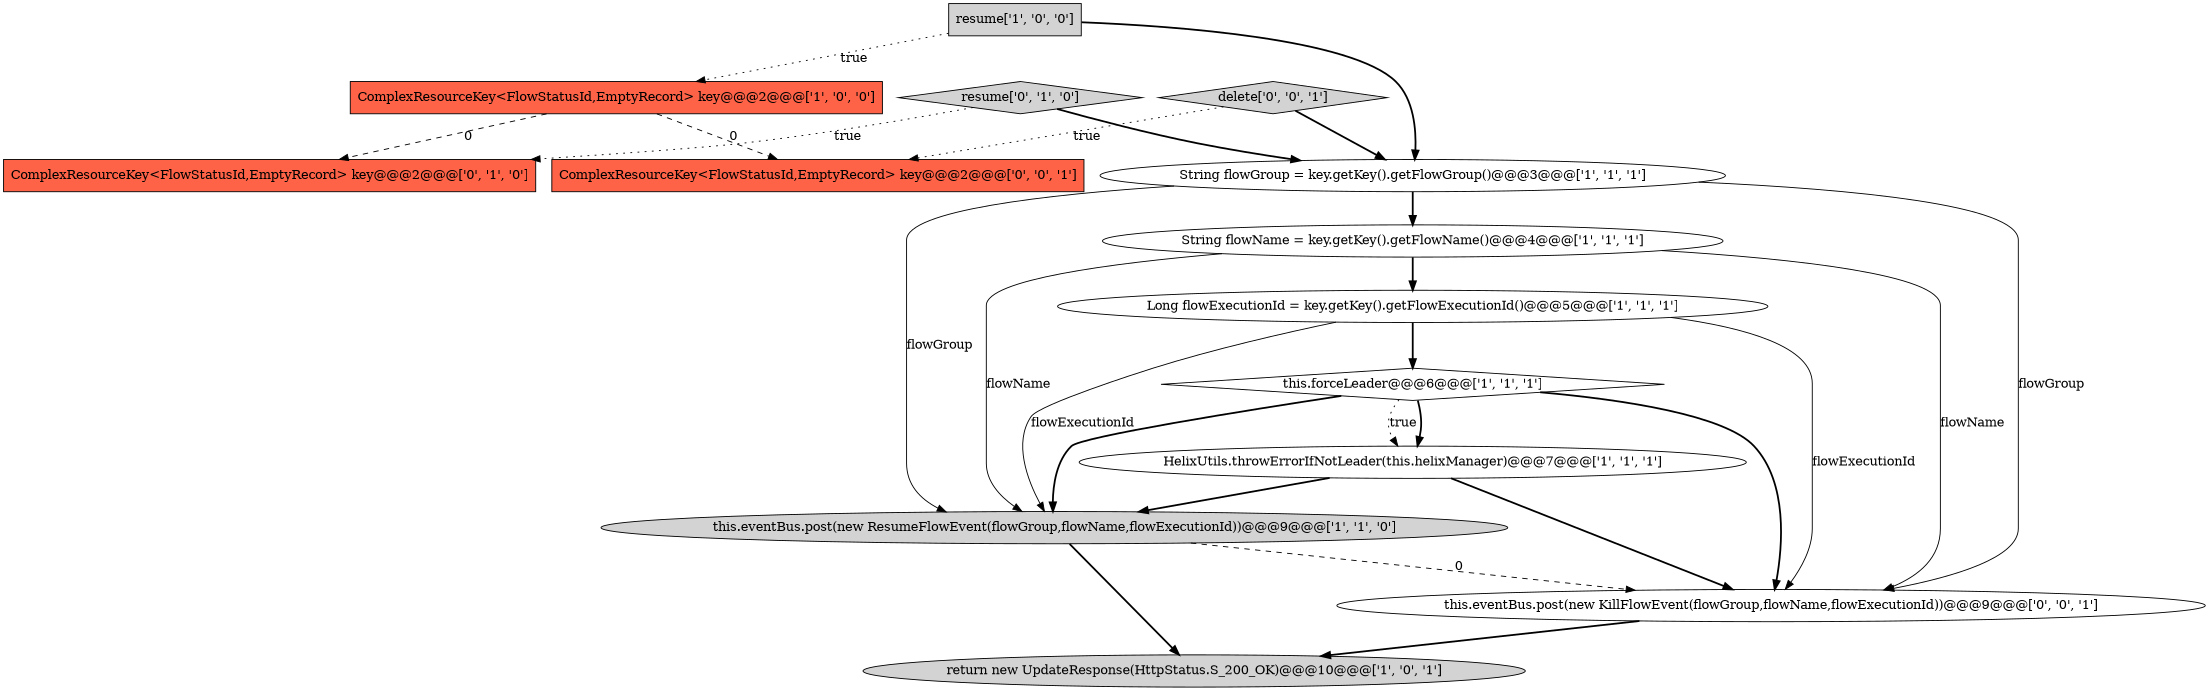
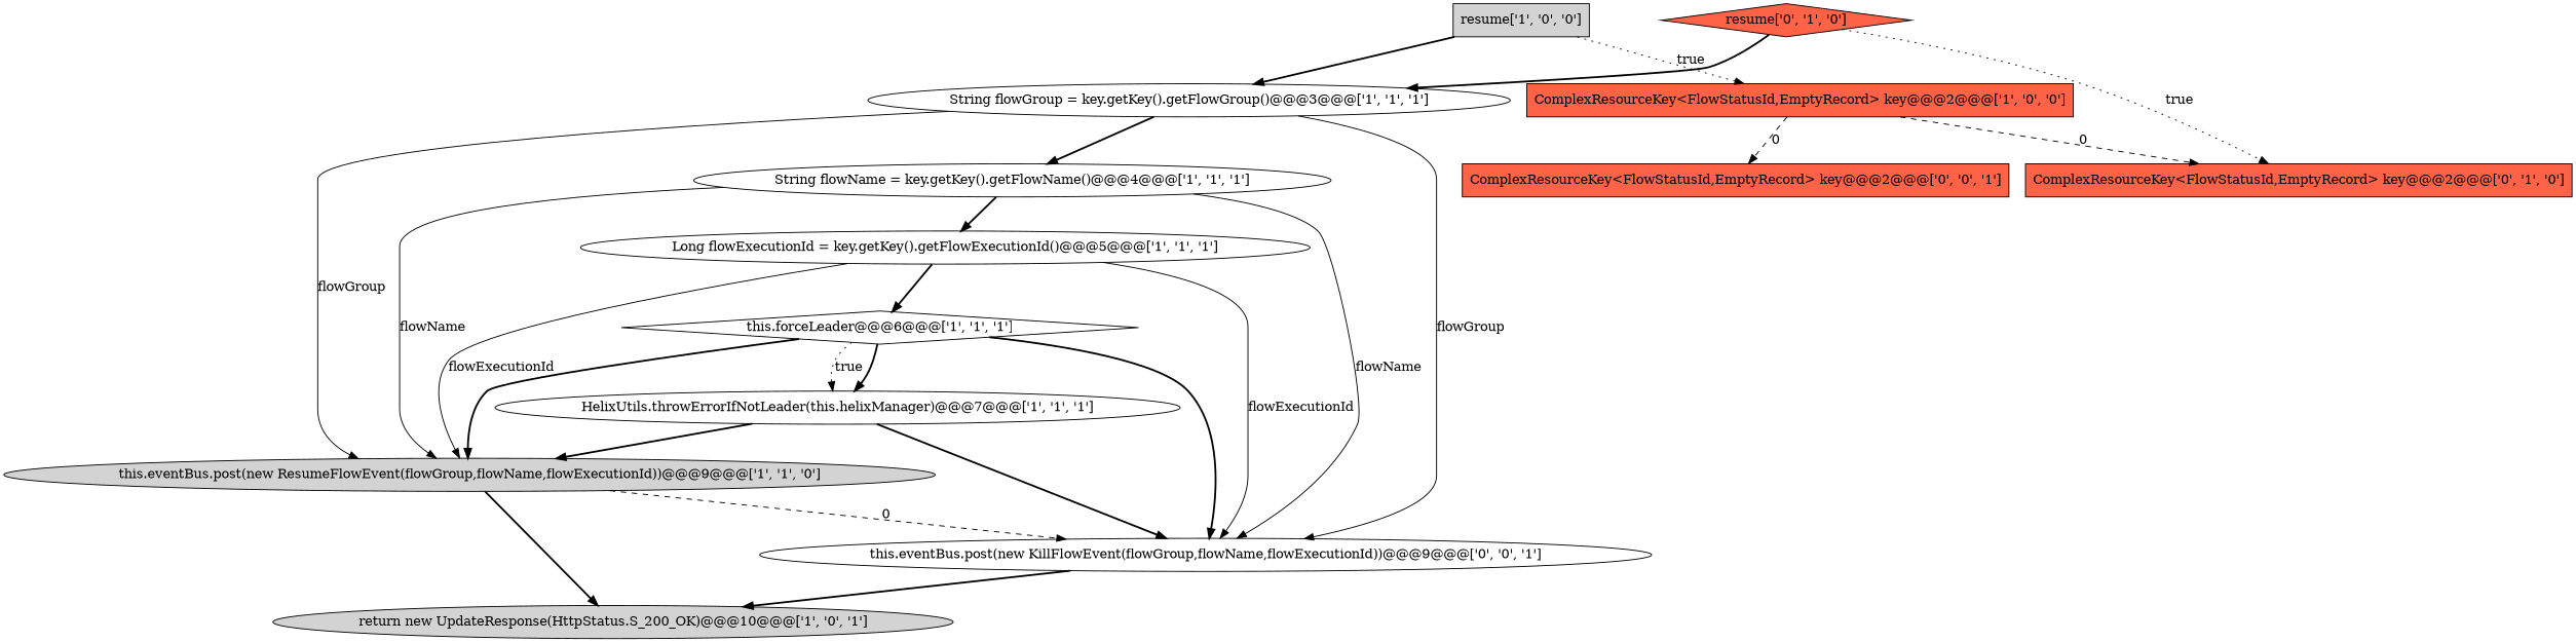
  digraph {
    node [fillcolor=white shape=ellipse style=filled]
    edge [style=bold]
    n1 [fillcolor=lightgray label="return new UpdateResponse(HttpStatus.S_200_OK)@@@10@@@['1', '0', '1']"]
    n2 [label="Long flowExecutionId = key.getKey().getFlowExecutionId()@@@5@@@['1', '1', '1']"]
    n3 [label="this.eventBus.post(new KillFlowEvent(flowGroup,flowName,flowExecutionId))@@@9@@@['0', '0', '1']"]
    n4 [fillcolor=lightgray label="this.eventBus.post(new ResumeFlowEvent(flowGroup,flowName,flowExecutionId))@@@9@@@['1', '1', '0']"]
    n5 [label="this.forceLeader@@@6@@@['1', '1', '1']" shape=diamond]
    n6 [label="HelixUtils.throwErrorIfNotLeader(this.helixManager)@@@7@@@['1', '1', '1']"]
    n7 [fillcolor=lightgray label="resume['1', '0', '0']" shape=box]
    n8 [label="String flowGroup = key.getKey().getFlowGroup()@@@3@@@['1', '1', '1']"]
    n9 [fillcolor=tomato label="ComplexResourceKey<FlowStatusId,EmptyRecord> key@@@2@@@['1', '0', '0']" shape=box]
    n10 [label="String flowName = key.getKey().getFlowName()@@@4@@@['1', '1', '1']"]
    n11 [fillcolor=tomato label="ComplexResourceKey<FlowStatusId,EmptyRecord> key@@@2@@@['0', '1', '0']" shape=box]
    n12 [fillcolor=tomato label="ComplexResourceKey<FlowStatusId,EmptyRecord> key@@@2@@@['0', '0', '1']" shape=box]
-   n13 [fillcolor=lightgray label="delete['0', '0', '1']" shape=diamond]
-   n14 [fillcolor=lightgray label="resume['0', '1', '0']" shape=diamond]
+   n14 [fillcolor=tomato label="resume['0', '1', '0']" shape=diamond]
    n2 -> n3 [label=flowExecutionId style=solid]
    n2 -> n4 [label=flowExecutionId style=solid]
    n2 -> n5
    n3 -> n1
    n4 -> n1
    n4 -> n3 [label=0 style=dashed]
    n5 -> n3
    n5 -> n4
    n5 -> n6
    n5 -> n6 [label=true style=dotted]
    n6 -> n3
    n6 -> n4
    n7 -> n8
    n7 -> n9 [label=true style=dotted]
    n8 -> n3 [label=flowGroup style=solid]
    n8 -> n4 [label=flowGroup style=solid]
    n8 -> n10
    n9 -> n11 [label=0 style=dashed]
    n9 -> n12 [label=0 style=dashed]
    n10 -> n2
    n10 -> n3 [label=flowName style=solid]
    n10 -> n4 [label=flowName style=solid]
-   n13 -> n8
-   n13 -> n12 [label=true style=dotted]
    n14 -> n8
    n14 -> n11 [label=true style=dotted]
  }
